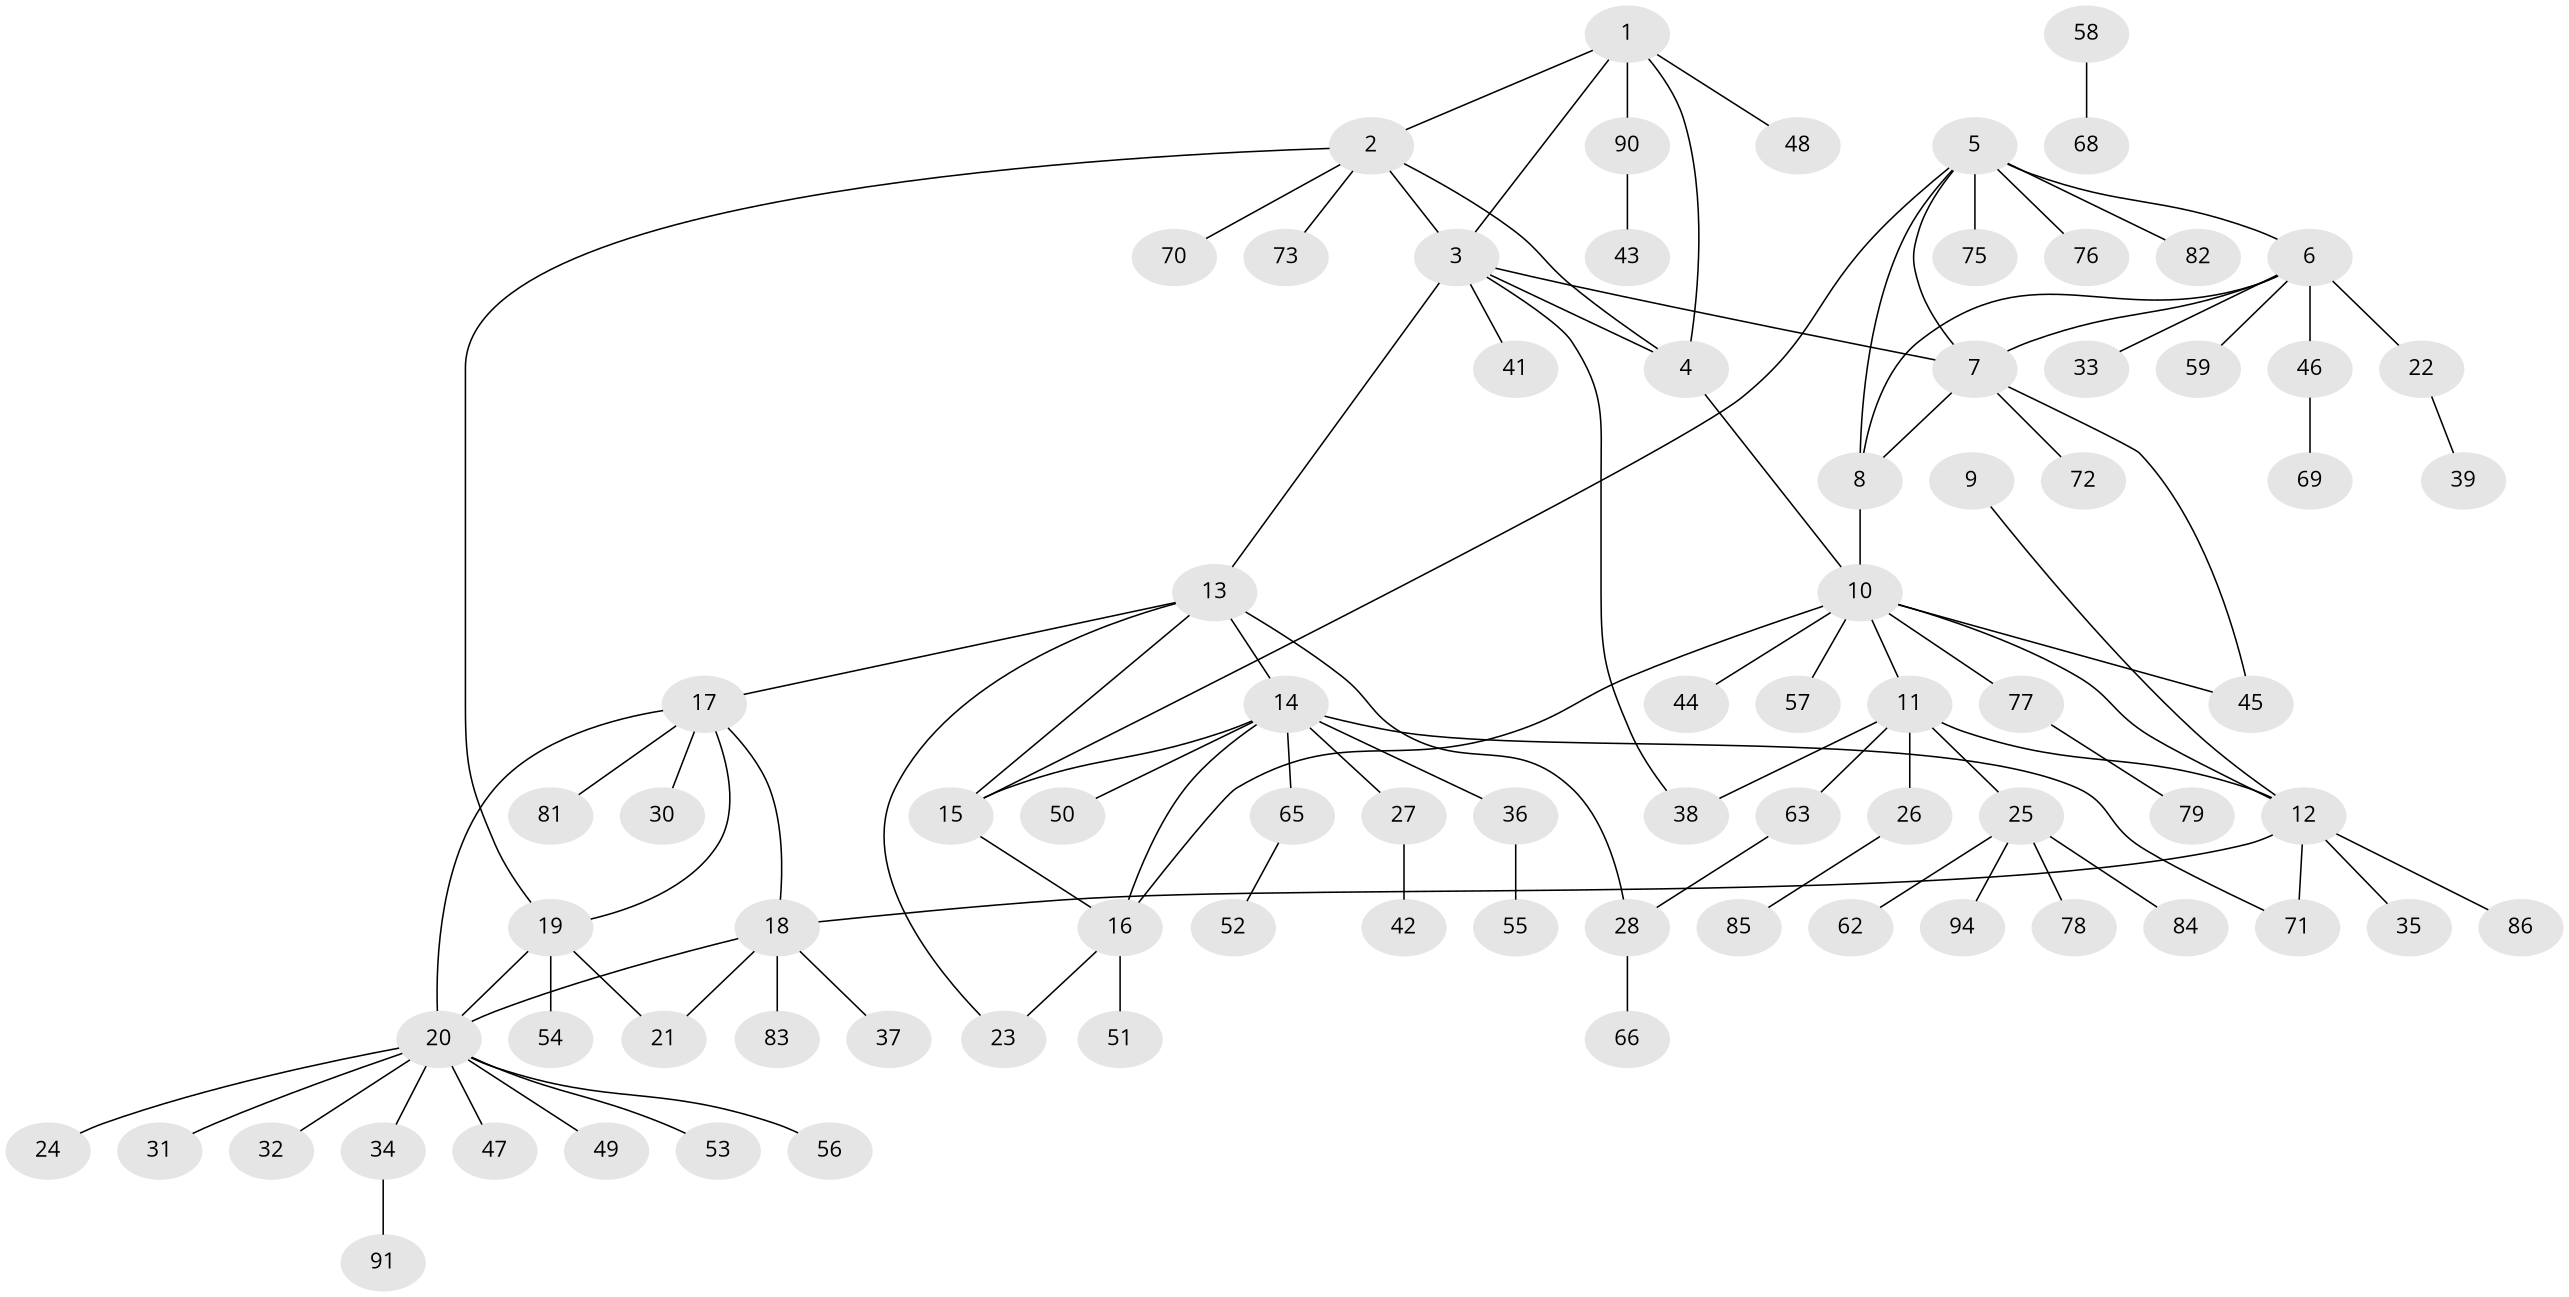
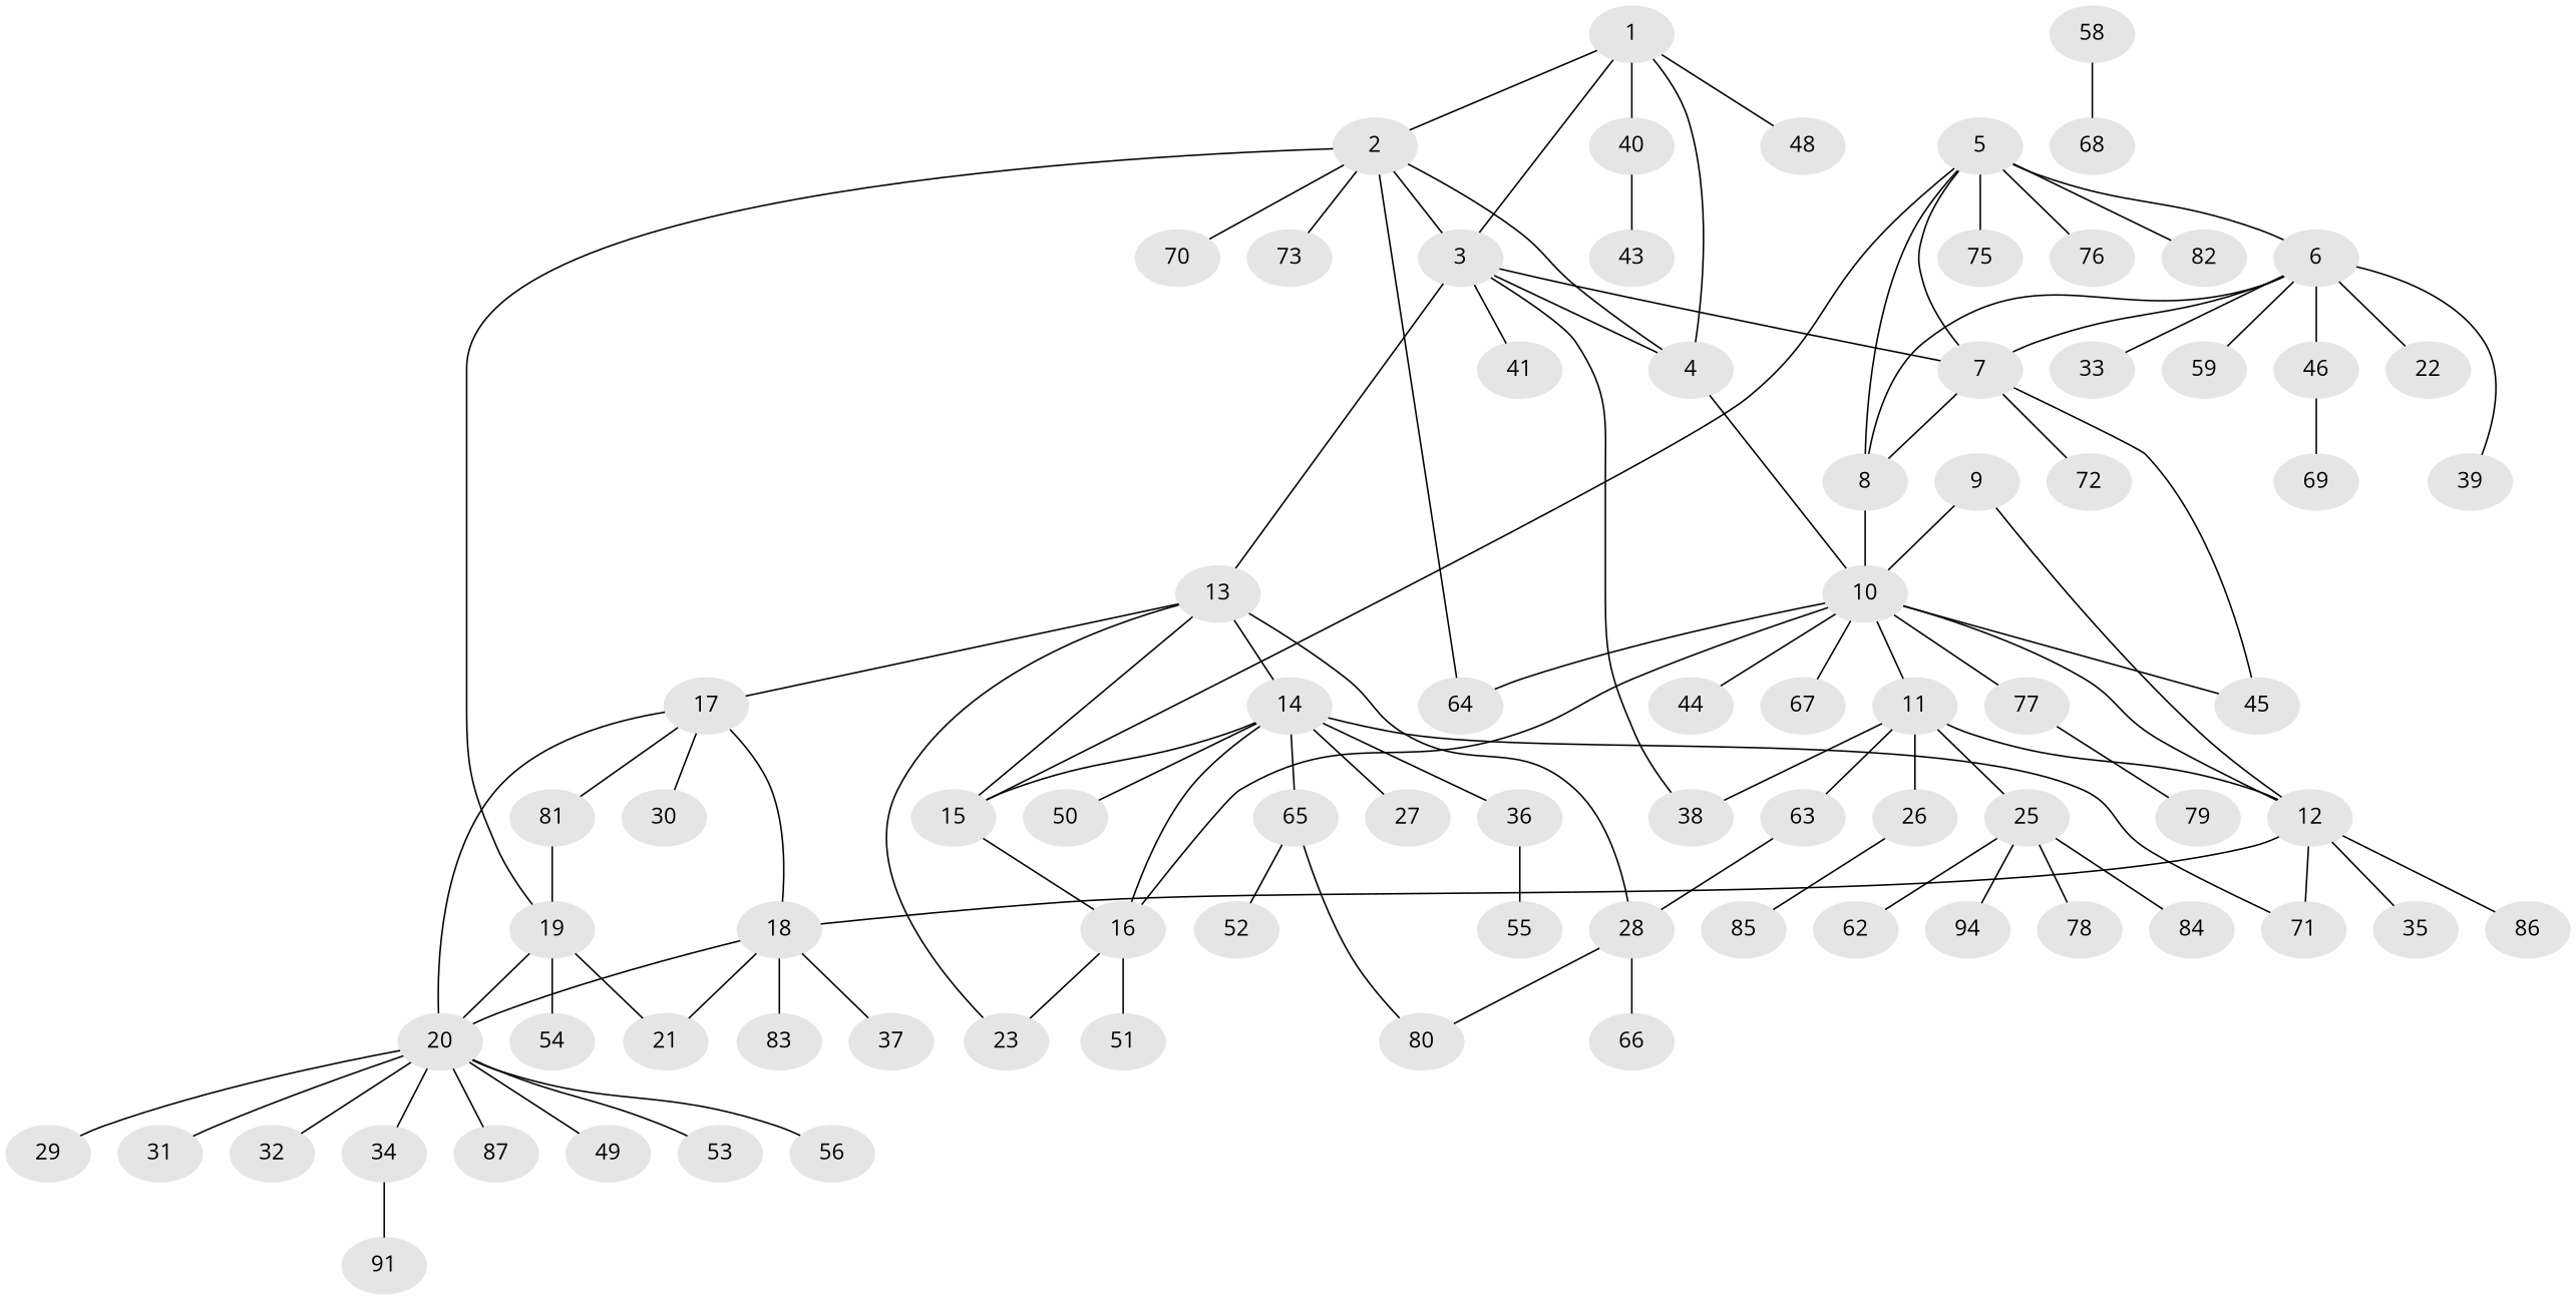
  graph {
    fontname="Open Sans"
    node [color=gray90 fontname="Open Sans" style=filled]
    edge [fontname="Open Sans"]
    1
    2
    3
    4
-   40 [label=90]
+   40
    48
    19
+   64
    70
    73
    7
    13
    38
    41
    10
    43
    20
    21
    54
    8
    72
    45
    15
    17
    14
    28
    23
    11
    12
    16
    44
-   57
+   57 [label=67]
    77
    5
    6
    75
    76
    82
    22
    33
    39
    46
    59
    18
    30
    81
    69
    9
    25
    26
    63
    35
    71
    86
    51
    79
    62
    n58 [label=94]
    78
    84
    85
    37
    83
    27
    36
    50
    65
    66
-   42
+   80
    55
    52
-   24
+   24 [label=29]
    31
    32
    34
-   47
+   47 [label=87]
    49
    53
    56
    n81 [label=91]
    58
    68
    1 -- 2
    1 -- 3
    1 -- 4
    1 -- 40
    1 -- 48
    2 -- 3
    2 -- 4
    2 -- 19
+   2 -- 64
    2 -- 70
    2 -- 73
    3 -- 4
    3 -- 7
    3 -- 13
    3 -- 38
    3 -- 41
    4 -- 10
    40 -- 43
    19 -- 20
    19 -- 21
    19 -- 54
    7 -- 8
    7 -- 72
    7 -- 45
    13 -- 15
    13 -- 17
    13 -- 14
    13 -- 28
    13 -- 23
+   10 -- 64
    10 -- 45
    10 -- 11
    10 -- 12
    10 -- 16
    10 -- 44
    10 -- 57
    10 -- 77
    20 -- 24
    20 -- 31
    20 -- 32
    20 -- 34
    20 -- 47
    20 -- 49
    20 -- 53
    20 -- 56
    8 -- 10
    15 -- 16
-   17 -- 19
+   81 -- 19
    17 -- 20
    17 -- 18
    17 -- 30
    17 -- 81
    14 -- 15
    14 -- 16
    14 -- 71
    14 -- 27
    14 -- 36
    14 -- 50
    14 -- 65
    28 -- 66
+   28 -- 80
    11 -- 38
    11 -- 12
    11 -- 25
    11 -- 26
    11 -- 63
    12 -- 18
    12 -- 35
    12 -- 71
    12 -- 86
    16 -- 23
    16 -- 51
    77 -- 79
    5 -- 7
    5 -- 8
    5 -- 15
    5 -- 6
    5 -- 75
    5 -- 76
    5 -- 82
    6 -- 7
    6 -- 8
    6 -- 22
    6 -- 33
-   22 -- 39
+   6 -- 39
    6 -- 46
    6 -- 59
    46 -- 69
    18 -- 20
    18 -- 21
    18 -- 37
    18 -- 83
+   9 -- 10
    9 -- 12
    25 -- 62
    25 -- n58
    25 -- 78
    25 -- 84
    26 -- 85
    63 -- 28
-   27 -- 42
    36 -- 55
+   65 -- 80
    65 -- 52
    34 -- n81
    58 -- 68
  }
